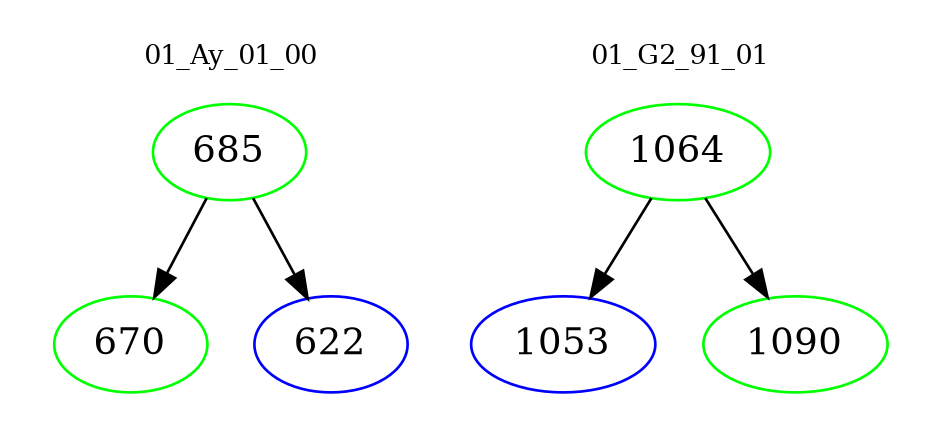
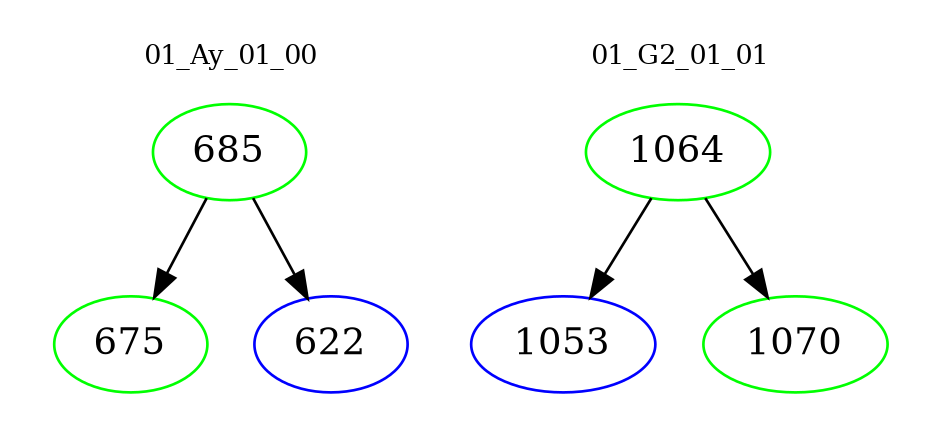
  digraph {
    node [color=green]
    edge [color=black]
    n1 [label=685]
-   n2 [label=670]
+   n2 [label=675]
    n3 [color=blue label=622]
    n4 [label=1064]
    n5 [color=blue label=1053]
-   n6 [label=1090]
+   n6 [label=1070]
    subgraph cluster_1 {
      color=white
      fontsize=10
      label="01_Ay_01_00"
      n1
      n2
      n3
    }
    subgraph cluster_2 {
      color=white
      fontsize=10
-     label="01_G2_91_01"
+     label="01_G2_01_01"
      n4
      n5
      n6
    }
    n1 -> n2
    n1 -> n3
    n4 -> n5
    n4 -> n6
  }
